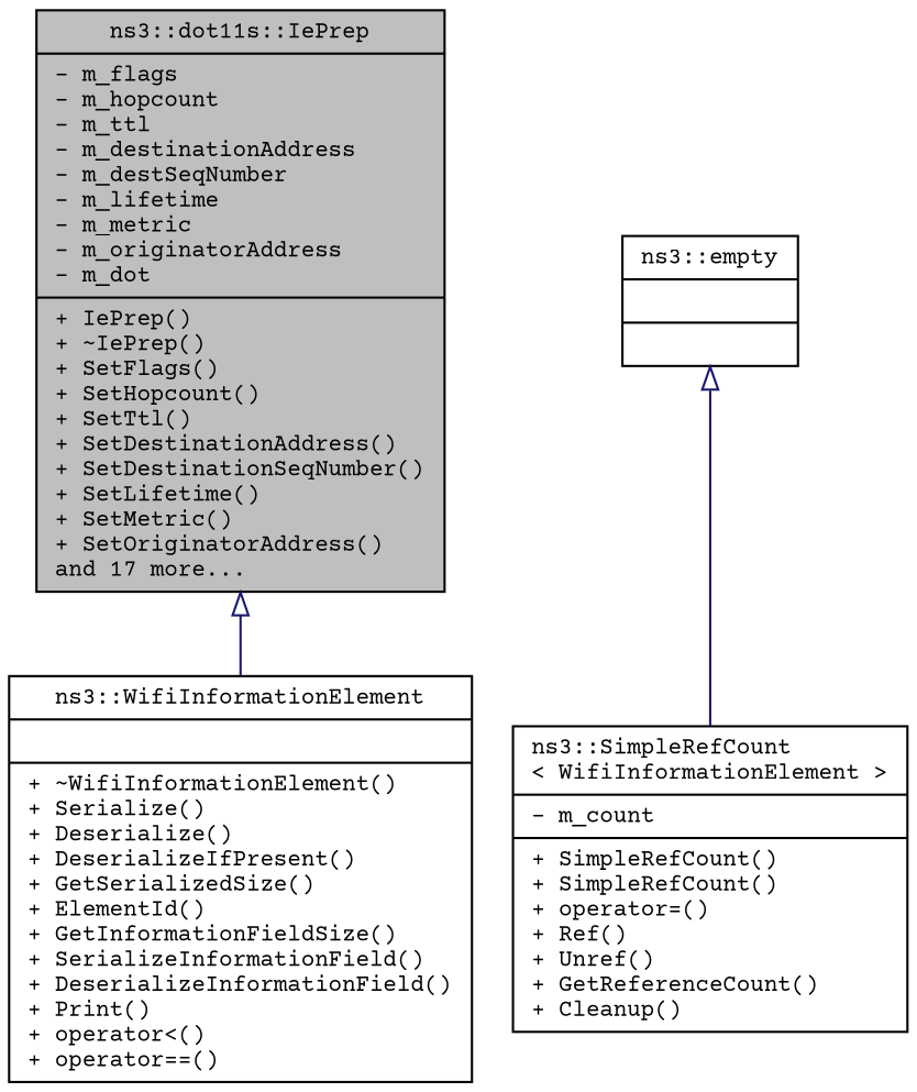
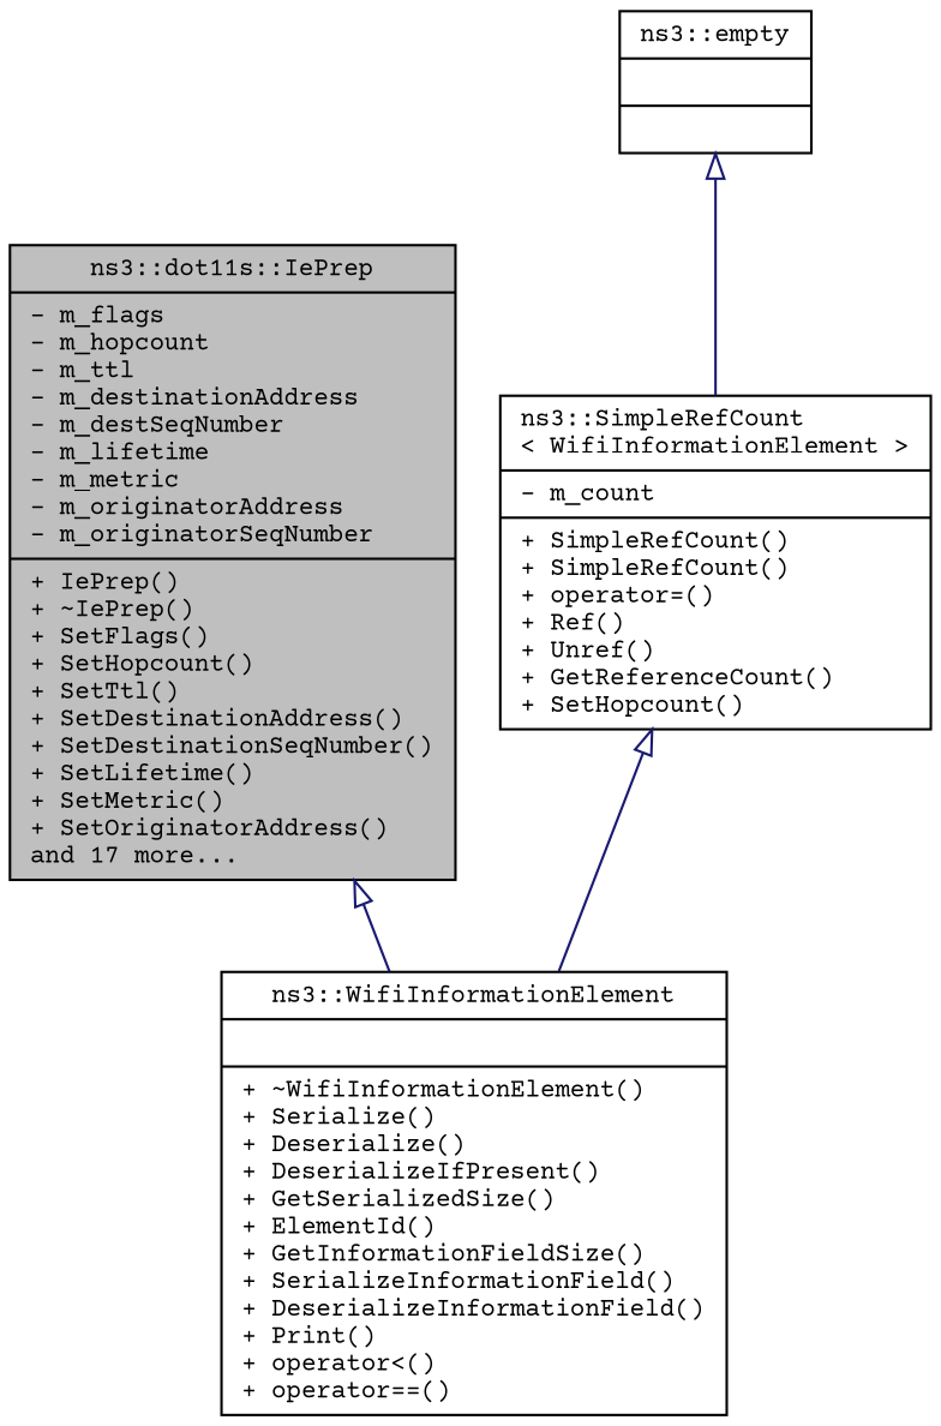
  digraph {
    fontname="Courier Prime"
    node [color=black fillcolor=white fontname="Courier Prime" fontsize=10 shape=record style=filled]
    edge [arrowtail=onormal color=midnightblue dir=back fontname="Courier Prime" fontsize=10 labelfontname=Helvetica labelfontsize=10 style=solid]
-   n1 [fillcolor=grey75 fontcolor=black height=0.2 label="{ns3::dot11s::IePrep\n|- m_flags\l- m_hopcount\l- m_ttl\l- m_destinationAddress\l- m_destSeqNumber\l- m_lifetime\l- m_metric\l- m_originatorAddress\l- m_dot\l|+ IePrep()\l+ ~IePrep()\l+ SetFlags()\l+ SetHopcount()\l+ SetTtl()\l+ SetDestinationAddress()\l+ SetDestinationSeqNumber()\l+ SetLifetime()\l+ SetMetric()\l+ SetOriginatorAddress()\land 17 more...\l}" width=0.4]
+   n1 [fillcolor=grey75 fontcolor=black height=0.2 label="{ns3::dot11s::IePrep\n|- m_flags\l- m_hopcount\l- m_ttl\l- m_destinationAddress\l- m_destSeqNumber\l- m_lifetime\l- m_metric\l- m_originatorAddress\l- m_originatorSeqNumber\l|+ IePrep()\l+ ~IePrep()\l+ SetFlags()\l+ SetHopcount()\l+ SetTtl()\l+ SetDestinationAddress()\l+ SetDestinationSeqNumber()\l+ SetLifetime()\l+ SetMetric()\l+ SetOriginatorAddress()\land 17 more...\l}" width=0.4]
    n2 [height=0.2 label="{ns3::WifiInformationElement\n||+ ~WifiInformationElement()\l+ Serialize()\l+ Deserialize()\l+ DeserializeIfPresent()\l+ GetSerializedSize()\l+ ElementId()\l+ GetInformationFieldSize()\l+ SerializeInformationField()\l+ DeserializeInformationField()\l+ Print()\l+ operator\<()\l+ operator==()\l}" width=0.4]
-   n3 [height=0.2 label="{ns3::SimpleRefCount\l\< WifiInformationElement \>\n|- m_count\l|+ SimpleRefCount()\l+ SimpleRefCount()\l+ operator=()\l+ Ref()\l+ Unref()\l+ GetReferenceCount()\l+ Cleanup()\l}" width=0.4]
+   n3 [height=0.2 label="{ns3::SimpleRefCount\l\< WifiInformationElement \>\n|- m_count\l|+ SimpleRefCount()\l+ SimpleRefCount()\l+ operator=()\l+ Ref()\l+ Unref()\l+ GetReferenceCount()\l+ SetHopcount()\l}" width=0.4]
    n4 [height=0.2 label="{ns3::empty\n||}" width=0.4]
    n1 -> n2
+   n3 -> n2
    n4 -> n3
  }
